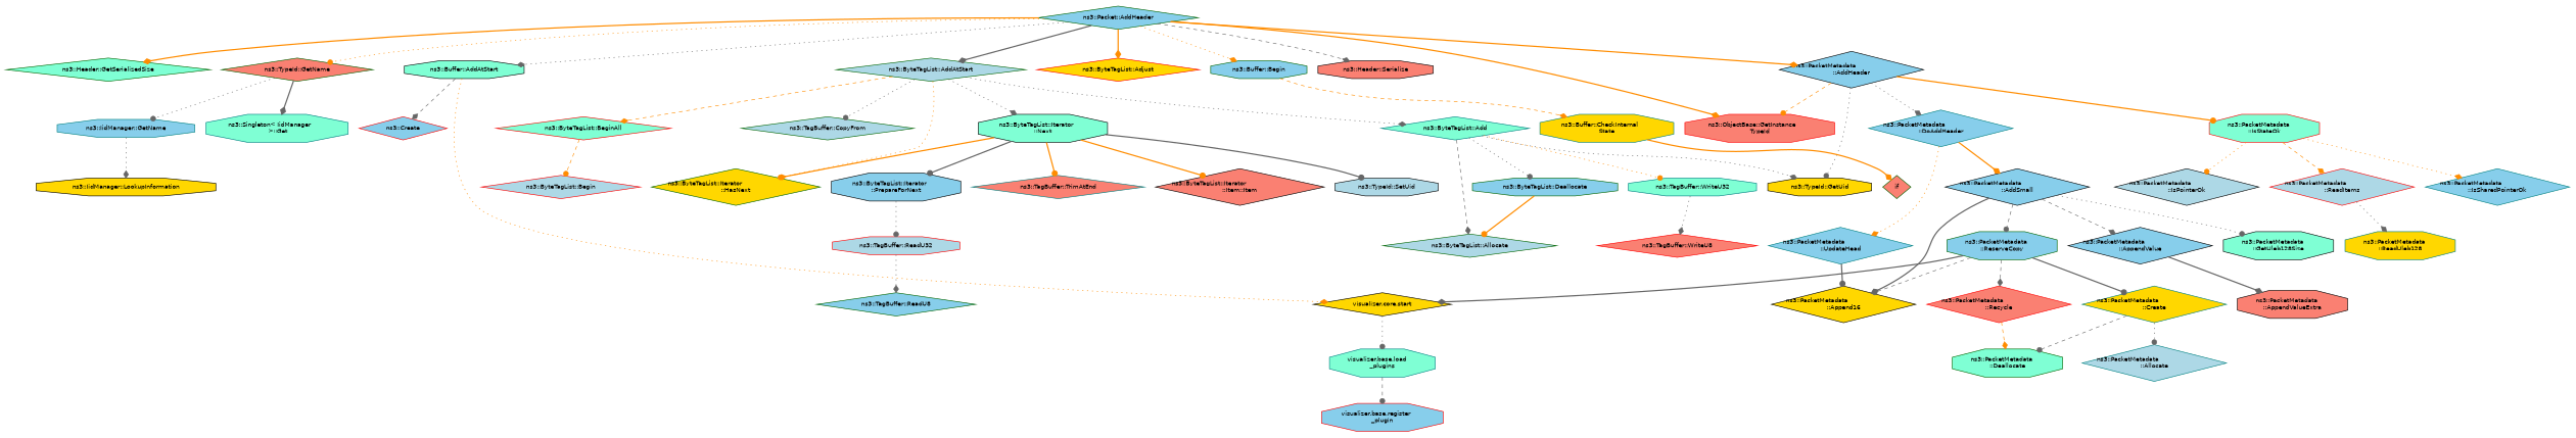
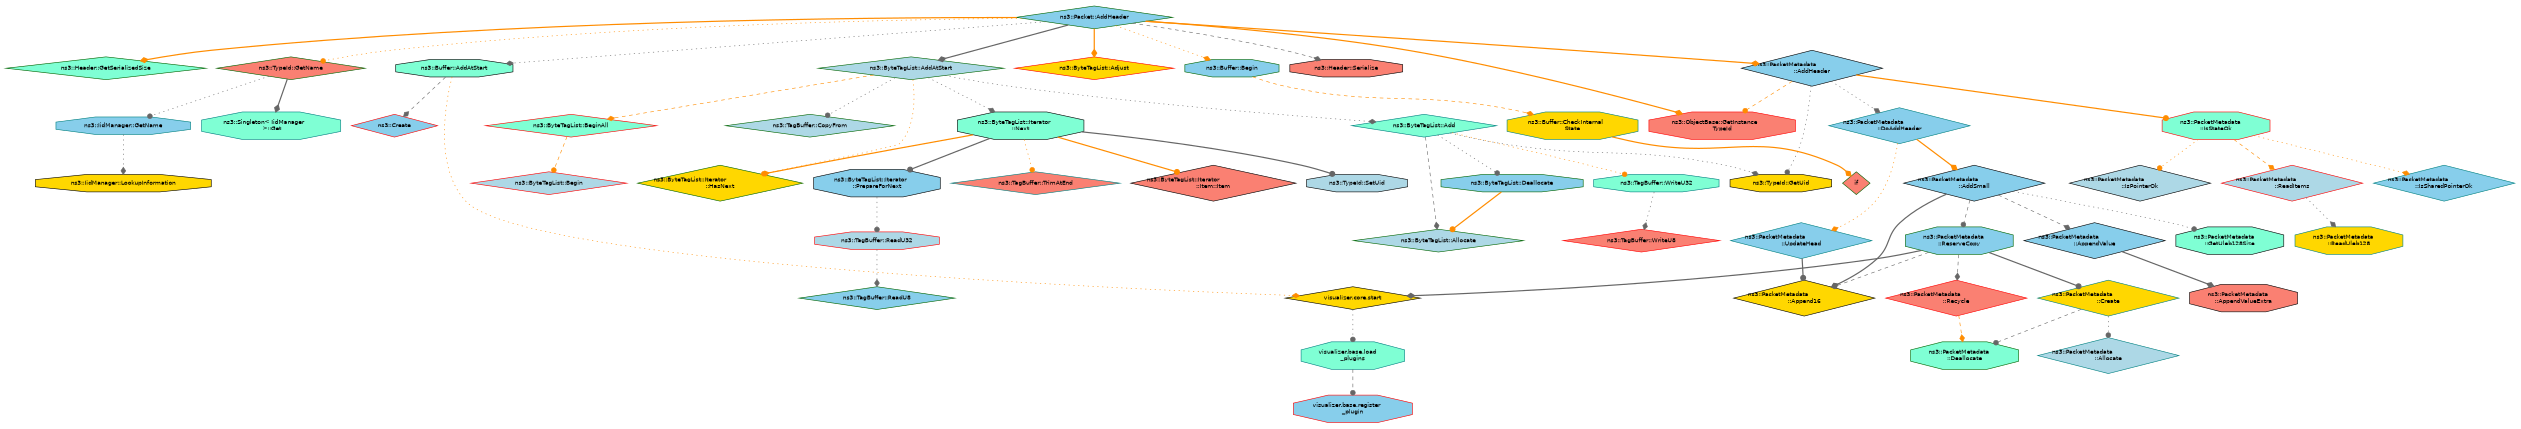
  digraph {
    rankdir=TB
    node [color=black fillcolor=skyblue fontname=Helvetica fontsize=10 shape=diamond style=filled]
    edge [arrowhead=diamond color=gray40 fontname=Helvetica fontsize=10 labelfontname=Helvetica labelfontsize=10 style=dotted]
    n1 [color=darkgreen fontcolor=black height=0.2 label="ns3::Packet::AddHeader" width=0.4]
    n2 [color=darkgreen fillcolor=aquamarine height=0.2 label="ns3::Header::GetSerializedSize" width=0.4]
    n3 [color=red fillcolor=salmon height=0.2 label="ns3::ObjectBase::GetInstance\lTypeId" shape=octagon width=0.4]
    n4 [color=darkgreen fillcolor=salmon height=0.2 label="ns3::TypeId::GetName" width=0.4]
    n5 [fillcolor=aquamarine height=0.2 label="ns3::Buffer::AddAtStart" shape=octagon width=0.4]
    n6 [color=red fillcolor=gold height=0.2 label="ns3::ByteTagList::Adjust" width=0.4]
    n7 [color=darkgreen fillcolor=lightblue height=0.2 label="ns3::ByteTagList::AddAtStart" width=0.4]
    n8 [fillcolor=salmon height=0.2 label="ns3::Header::Serialize" shape=octagon width=0.4]
    n9 [color=darkgreen height=0.2 label="ns3::Buffer::Begin" shape=octagon width=0.4]
    n10 [height=0.2 label="ns3::PacketMetadata\l::AddHeader" width=0.4]
    n11 [color=teal fillcolor=aquamarine height=0.2 label="ns3::Singleton\< IidManager\l \>::Get" shape=octagon width=0.4]
    n12 [color=teal height=0.2 label="ns3::IidManager::GetName" shape=octagon width=0.4]
    n13 [fillcolor=gold height=0.2 label="visualizer.core.start" width=0.4]
    n14 [color=red height=0.2 label="ns3::Create" width=0.4]
    n15 [color=red fillcolor=aquamarine height=0.2 label="ns3::ByteTagList::BeginAll" width=0.4]
    n16 [color=darkgreen fillcolor=gold height=0.2 label="ns3::ByteTagList::Iterator\l::HasNext" width=0.4]
    n17 [fillcolor=aquamarine height=0.2 label="ns3::ByteTagList::Iterator\l::Next" shape=octagon width=0.4]
    n18 [color=teal fillcolor=aquamarine height=0.2 label="ns3::ByteTagList::Add" width=0.4]
    n19 [color=darkgreen fillcolor=lightblue height=0.2 label="ns3::TagBuffer::CopyFrom" width=0.4]
    n20 [color=teal fillcolor=gold height=0.2 label="ns3::Buffer::CheckInternal\lState" shape=octagon width=0.4]
    n21 [fillcolor=gold height=0.2 label="ns3::TypeId::GetUid" shape=octagon width=0.4]
    n22 [color=red fillcolor=aquamarine height=0.2 label="ns3::PacketMetadata\l::IsStateOk" shape=octagon width=0.4]
    n23 [color=teal height=0.2 label="ns3::PacketMetadata\l::DoAddHeader" width=0.4]
    n24 [fillcolor=gold height=0.2 label="ns3::IidManager::LookupInformation" shape=octagon width=0.4]
    n25 [color=teal fillcolor=aquamarine height=0.2 label="visualizer.base.load\l_plugins" shape=octagon width=0.4]
    n26 [color=red height=0.2 label="visualizer.base.register\l_plugin" shape=octagon width=0.4]
    n27 [color=red fillcolor=lightblue height=0.2 label="ns3::ByteTagList::Begin" width=0.4]
    n28 [fillcolor=salmon height=0.2 label="ns3::ByteTagList::Iterator\l::Item::Item" width=0.4]
    n29 [fillcolor=lightblue height=0.2 label="ns3::TypeId::SetUid" shape=octagon width=0.4]
    n30 [color=teal fillcolor=salmon height=0.2 label="ns3::TagBuffer::TrimAtEnd" width=0.4]
    n31 [height=0.2 label="ns3::ByteTagList::Iterator\l::PrepareForNext" shape=octagon width=0.4]
    n32 [color=darkgreen fillcolor=lightblue height=0.2 label="ns3::ByteTagList::Allocate" width=0.4]
    n33 [color=darkgreen height=0.2 label="ns3::ByteTagList::Deallocate" shape=octagon width=0.4]
    n34 [color=teal fillcolor=aquamarine height=0.2 label="ns3::TagBuffer::WriteU32" shape=octagon width=0.4]
    n35 [color=red fillcolor=lightblue height=0.2 label="ns3::TagBuffer::ReadU32" shape=octagon width=0.4]
    n36 [color=darkgreen height=0.2 label="ns3::TagBuffer::ReadU8" width=0.4]
    n37 [color=red fillcolor=salmon height=0.2 label="ns3::TagBuffer::WriteU8" width=0.4]
    n38 [color=darkgreen fillcolor=salmon height=0.2 label=if width=0.4]
    n39 [fillcolor=lightblue height=0.2 label="ns3::PacketMetadata\l::IsPointerOk" width=0.4]
    n40 [color=red fillcolor=lightblue height=0.2 label="ns3::PacketMetadata\l::ReadItems" width=0.4]
    n41 [color=teal height=0.2 label="ns3::PacketMetadata\l::IsSharedPointerOk" width=0.4]
    n42 [height=0.2 label="ns3::PacketMetadata\l::AddSmall" width=0.4]
    n43 [color=teal height=0.2 label="ns3::PacketMetadata\l::UpdateHead" width=0.4]
    n44 [color=teal fillcolor=gold height=0.2 label="ns3::PacketMetadata\l::ReadUleb128" shape=octagon width=0.4]
    n45 [fillcolor=aquamarine height=0.2 label="ns3::PacketMetadata\l::GetUleb128Size" shape=octagon width=0.4]
    n46 [color=darkgreen height=0.2 label="ns3::PacketMetadata\l::ReserveCopy" shape=octagon width=0.4]
    n47 [fillcolor=gold height=0.2 label="ns3::PacketMetadata\l::Append16" width=0.4]
    n48 [height=0.2 label="ns3::PacketMetadata\l::AppendValue" width=0.4]
    n49 [color=teal fillcolor=gold height=0.2 label="ns3::PacketMetadata\l::Create" width=0.4]
    n50 [color=red fillcolor=salmon height=0.2 label="ns3::PacketMetadata\l::Recycle" width=0.4]
    n51 [fillcolor=salmon height=0.2 label="ns3::PacketMetadata\l::AppendValueExtra" shape=octagon width=0.4]
    n52 [color=darkgreen fillcolor=aquamarine height=0.2 label="ns3::PacketMetadata\l::Deallocate" shape=octagon width=0.4]
    n53 [color=teal fillcolor=lightblue height=0.2 label="ns3::PacketMetadata\l::Allocate" width=0.4]
    n1 -> n2 [color=darkorange style=bold]
    n1 -> n3 [color=darkorange style=bold]
    n1 -> n4 [arrowhead=dot color=darkorange]
    n1 -> n5
    n1 -> n6 [color=darkorange style=bold]
    n1 -> n7 [style=bold]
    n1 -> n8 [style=dashed]
    n1 -> n9 [color=darkorange]
    n1 -> n10 [color=darkorange style=bold]
    n4 -> n11 [style=bold]
    n4 -> n12 [arrowhead=dot]
    n5 -> n13 [color=darkorange]
    n5 -> n14 [style=dashed]
    n7 -> n15 [color=darkorange style=dashed]
    n7 -> n16 [arrowhead=dot color=darkorange]
    n7 -> n17
    n7 -> n18
    n7 -> n19 [arrowhead=dot]
    n9 -> n20 [color=darkorange style=dashed]
    n10 -> n3 [arrowhead=dot color=darkorange style=dashed]
    n10 -> n21 [arrowhead=dot]
    n10 -> n22 [arrowhead=dot color=darkorange style=bold]
    n10 -> n23
    n12 -> n24
    n13 -> n25 [arrowhead=dot]
    n15 -> n27 [arrowhead=dot color=darkorange style=dashed]
    n17 -> n16 [color=darkorange style=bold]
    n17 -> n28 [arrowhead=dot color=darkorange style=bold]
    n17 -> n29 [arrowhead=dot style=bold]
-   n17 -> n30 [arrowhead=dot color=darkorange style=bold]
+   n17 -> n30 [arrowhead=dot color=darkorange]
    n17 -> n31 [arrowhead=dot style=bold]
    n18 -> n21
    n18 -> n32 [style=dashed]
    n18 -> n33 [arrowhead=dot]
    n18 -> n34 [arrowhead=dot color=darkorange]
    n20 -> n38 [color=darkorange style=bold]
    n22 -> n39 [arrowhead=dot color=darkorange]
    n22 -> n40 [color=darkorange style=dashed]
    n22 -> n41 [color=darkorange]
    n23 -> n42 [color=darkorange style=bold]
    n23 -> n43 [color=darkorange]
    n25 -> n26 [arrowhead=dot style=dashed]
    n31 -> n35 [arrowhead=dot]
    n33 -> n32 [arrowhead=dot color=darkorange style=bold]
    n34 -> n37
    n35 -> n36
    n40 -> n44
    n42 -> n45 [arrowhead=dot]
    n42 -> n46 [arrowhead=dot style=dashed]
    n42 -> n47 [style=bold]
    n42 -> n48 [style=dashed]
    n43 -> n47 [arrowhead=dot style=bold]
    n46 -> n13 [style=bold]
    n46 -> n47 [arrowhead=dot style=dashed]
    n46 -> n49 [arrowhead=dot style=bold]
    n46 -> n50 [style=dashed]
    n48 -> n51 [style=bold]
    n49 -> n52 [arrowhead=dot style=dashed]
    n49 -> n53 [arrowhead=dot]
    n50 -> n52 [color=darkorange style=dashed]
  }
